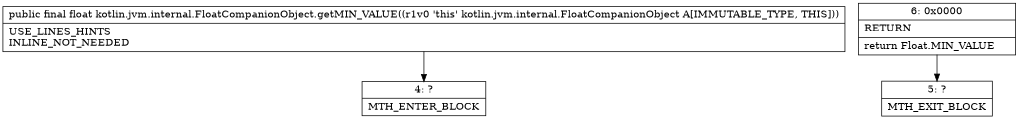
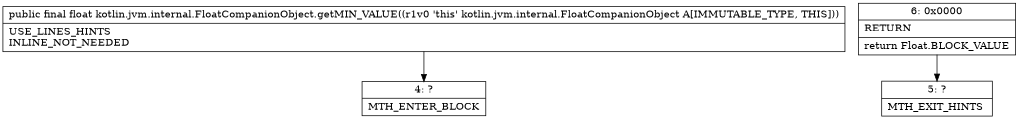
  digraph {
    node [shape=record]
    n1 [label="{4\:\ ?|MTH_ENTER_BLOCK\l}"]
-   n2 [label="{6\:\ 0x0000|RETURN\l|return Float.MIN_VALUE\l}"]
-   n3 [label="{5\:\ ?|MTH_EXIT_BLOCK\l}"]
+   n2 [label="{6\:\ 0x0000|RETURN\l|return Float.BLOCK_VALUE\l}"]
+   n3 [label="{5\:\ ?|MTH_EXIT_HINTS\l}"]
    n4 [label="{public final float kotlin.jvm.internal.FloatCompanionObject.getMIN_VALUE((r1v0 'this' kotlin.jvm.internal.FloatCompanionObject A[IMMUTABLE_TYPE, THIS]))  | USE_LINES_HINTS\lINLINE_NOT_NEEDED\l}"]
    n2 -> n3
    n4 -> n1
  }
